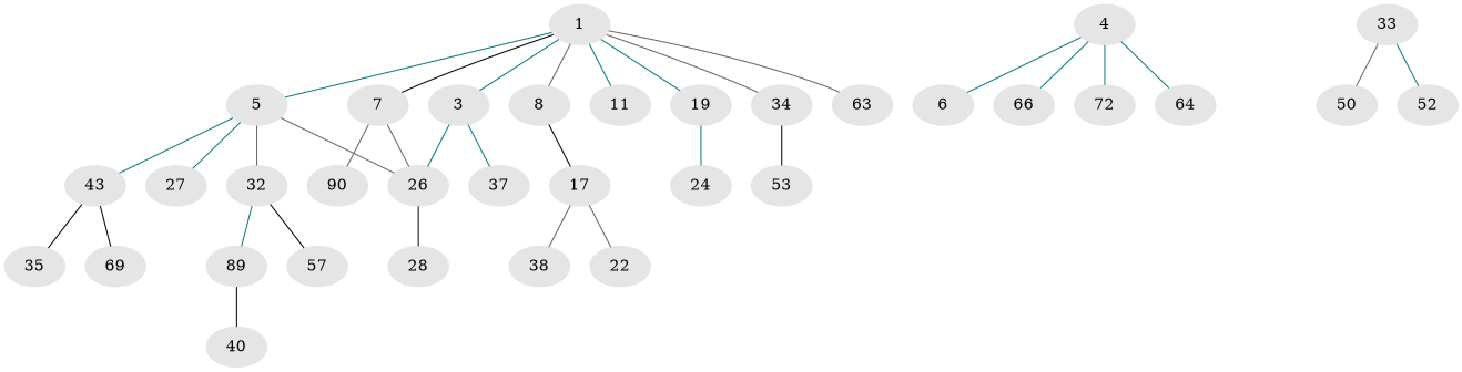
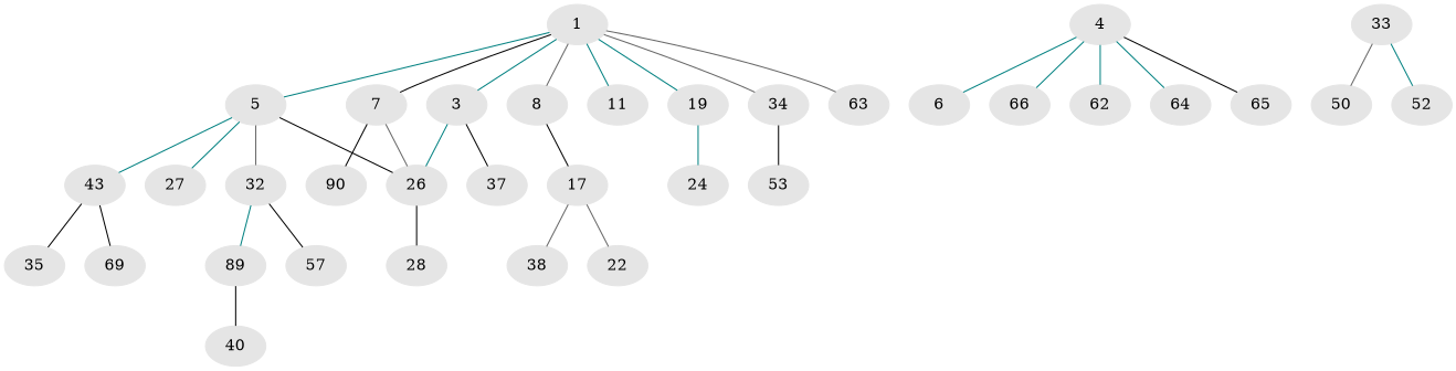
  graph {
    node [color=gray90 style=filled]
    edge [color=teal]
    1 [super="+2"]
    3 [super="+59+45+49"]
    5 [super="+9+31"]
    7 [super="+13+15"]
    8
    11 [super="+48"]
    19 [super="+20"]
    34 [super="+47"]
    63
    26 [super="+56+58"]
    37
    4 [super="+66+54+16"]
    6
    n14 [label=66 super="+51"]
-   62 [label=72]
+   62
    64
+   65
    27
    32
    43
    n21 [label=90]
    17 [super="+30+21"]
    24
    33 [super="+71+60"]
    50 [super="+61"]
    52
    53
    28
    n29 [label=89 super="+41+44"]
    57
    35
    69
    22 [super="+42+67+68"]
    38
    40
    1 -- 3
    1 -- 5
    1 -- 7 [color=black]
    1 -- 8 [color=gray40]
    1 -- 11
    1 -- 19
    1 -- 34 [color=gray40]
    1 -- 63 [color=gray40]
    3 -- 26
-   3 -- 37
-   5 -- 26 [color=gray40]
+   3 -- 37 [color=black]
+   5 -- 26 [color=black]
    5 -- 27
    5 -- 32 [color=gray40]
    5 -- 43
    7 -- 26 [color=gray40]
-   7 -- n21 [color=gray40]
+   7 -- n21 [color=black]
    8 -- 17 [color=black]
    19 -- 24
    34 -- 53 [color=black]
    26 -- 28 [color=black]
    4 -- 6
    4 -- n14
    4 -- 62
    4 -- 64
+   4 -- 65 [color=black]
    32 -- n29
    32 -- 57 [color=black]
    43 -- 35 [color=black]
    43 -- 69 [color=black]
    17 -- 22 [color=gray40]
    17 -- 38 [color=gray40]
    33 -- 50 [color=gray40]
    33 -- 52
    n29 -- 40 [color=black]
  }
